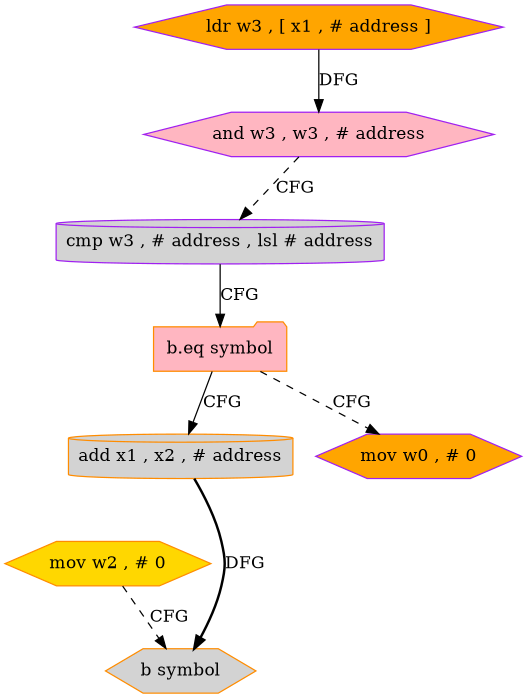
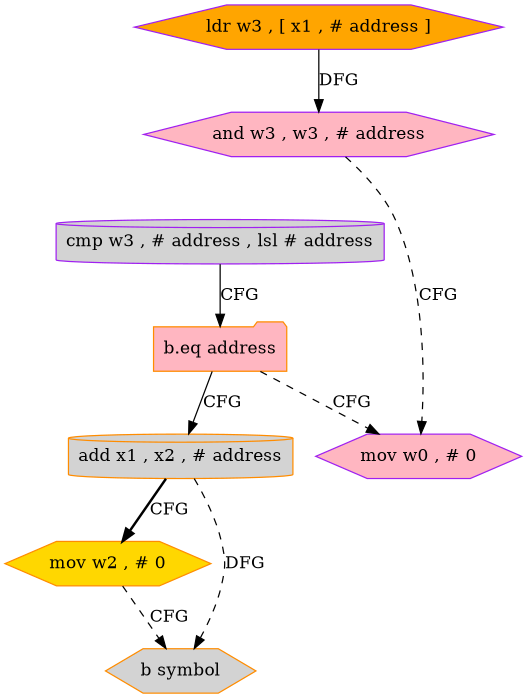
  digraph {
    node [color=purple fillcolor=lightgrey shape=hexagon style=filled]
    edge [style=solid]
    n1 [fillcolor=orange label="ldr w3 , [ x1 , # address ]"]
    n2 [fillcolor=lightpink label="and w3 , w3 , # address"]
    n3 [label="cmp w3 , # address , lsl # address" shape=cylinder]
-   n4 [color=darkorange fillcolor=lightpink label="b.eq symbol" shape=folder]
+   n4 [color=darkorange fillcolor=lightpink label="b.eq address" shape=folder]
    n5 [color=darkorange label="add x1 , x2 , # address" shape=cylinder]
-   n6 [fillcolor=orange label="mov w0 , # 0"]
+   n6 [fillcolor=lightpink label="mov w0 , # 0"]
    n7 [color=darkorange fillcolor=gold label="mov w2 , # 0"]
    n8 [color=darkorange label="b symbol"]
    n1 -> n2 [label=DFG]
-   n2 -> n3 [label=CFG style=dashed]
+   n2 -> n6 [label=CFG style=dashed]
    n3 -> n4 [label=CFG]
    n4 -> n5 [label=CFG]
    n4 -> n6 [label=CFG style=dashed]
-   n5 -> n8 [label=DFG style=bold]
+   n5 -> n7 [label=CFG style=bold]
+   n5 -> n8 [label=DFG style=dashed]
    n7 -> n8 [label=CFG style=dashed]
  }
